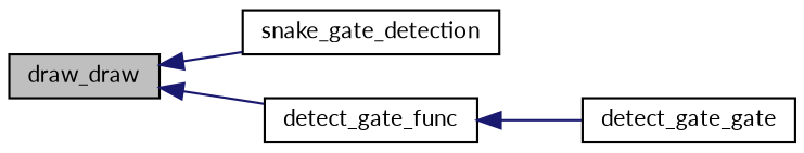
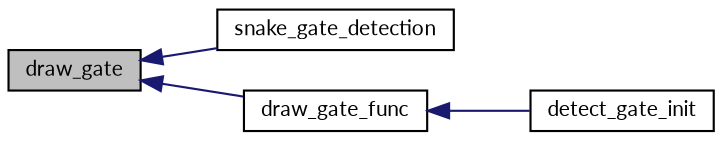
  digraph {
    fontname=Lato
    rankdir=LR
    node [color=black fillcolor=white fontname=Lato fontsize=10 shape=record style=filled]
    edge [color=midnightblue dir=back fontname=Lato fontsize=10 labelfontname=FreeSans labelfontsize=10 style=solid]
-   n1 [fillcolor=grey75 fontcolor=black height=0.2 label=draw_draw width=0.4]
+   n1 [fillcolor=grey75 fontcolor=black height=0.2 label=draw_gate width=0.4]
    n2 [height=0.2 label=snake_gate_detection width=0.4]
-   n3 [height=0.2 label=detect_gate_func width=0.4]
-   n4 [height=0.2 label=detect_gate_gate width=0.4]
+   n3 [height=0.2 label=draw_gate_func width=0.4]
+   n4 [height=0.2 label=detect_gate_init width=0.4]
    n1 -> n2
    n1 -> n3
    n3 -> n4
  }
